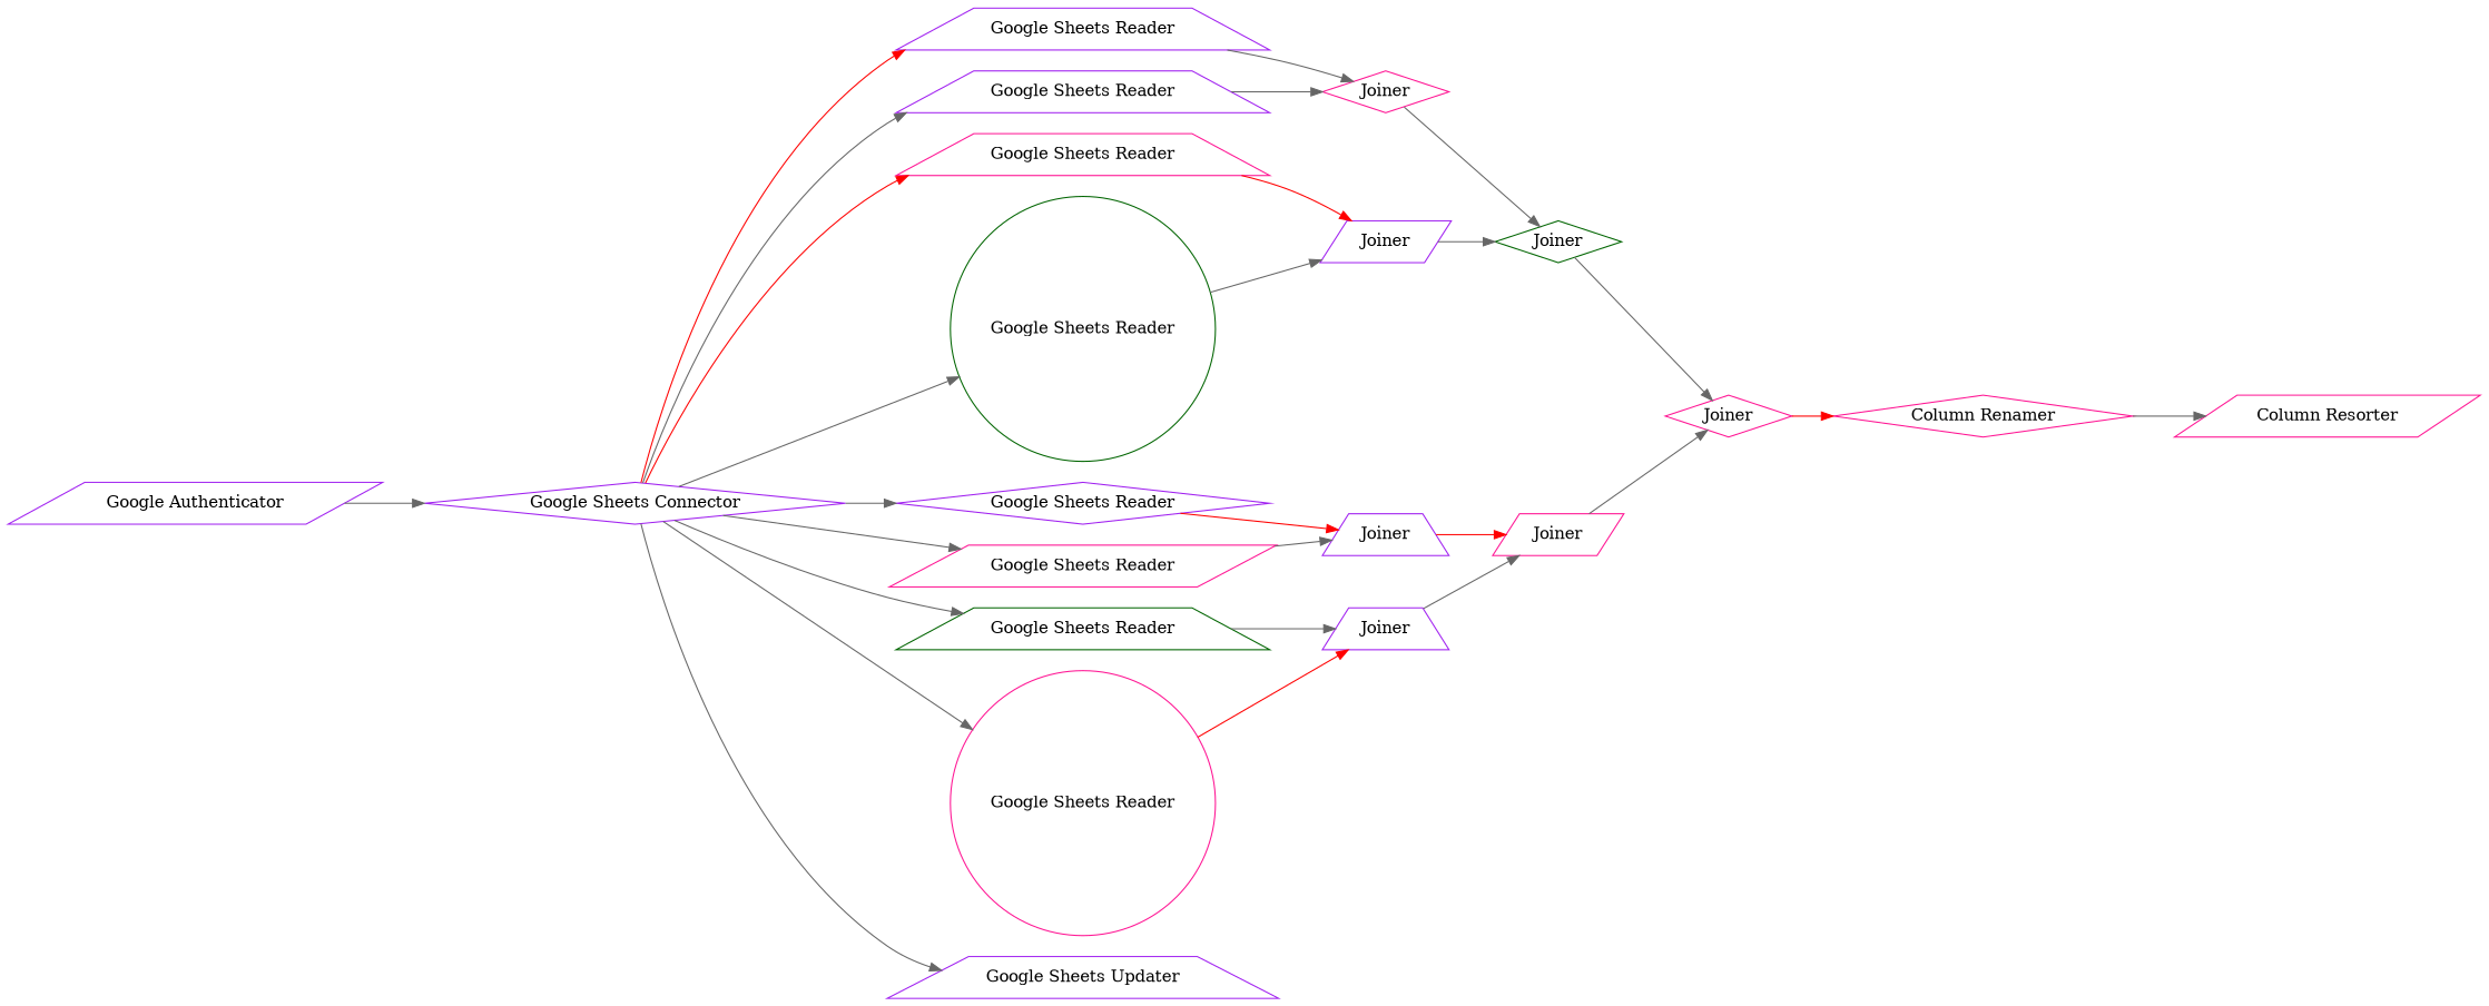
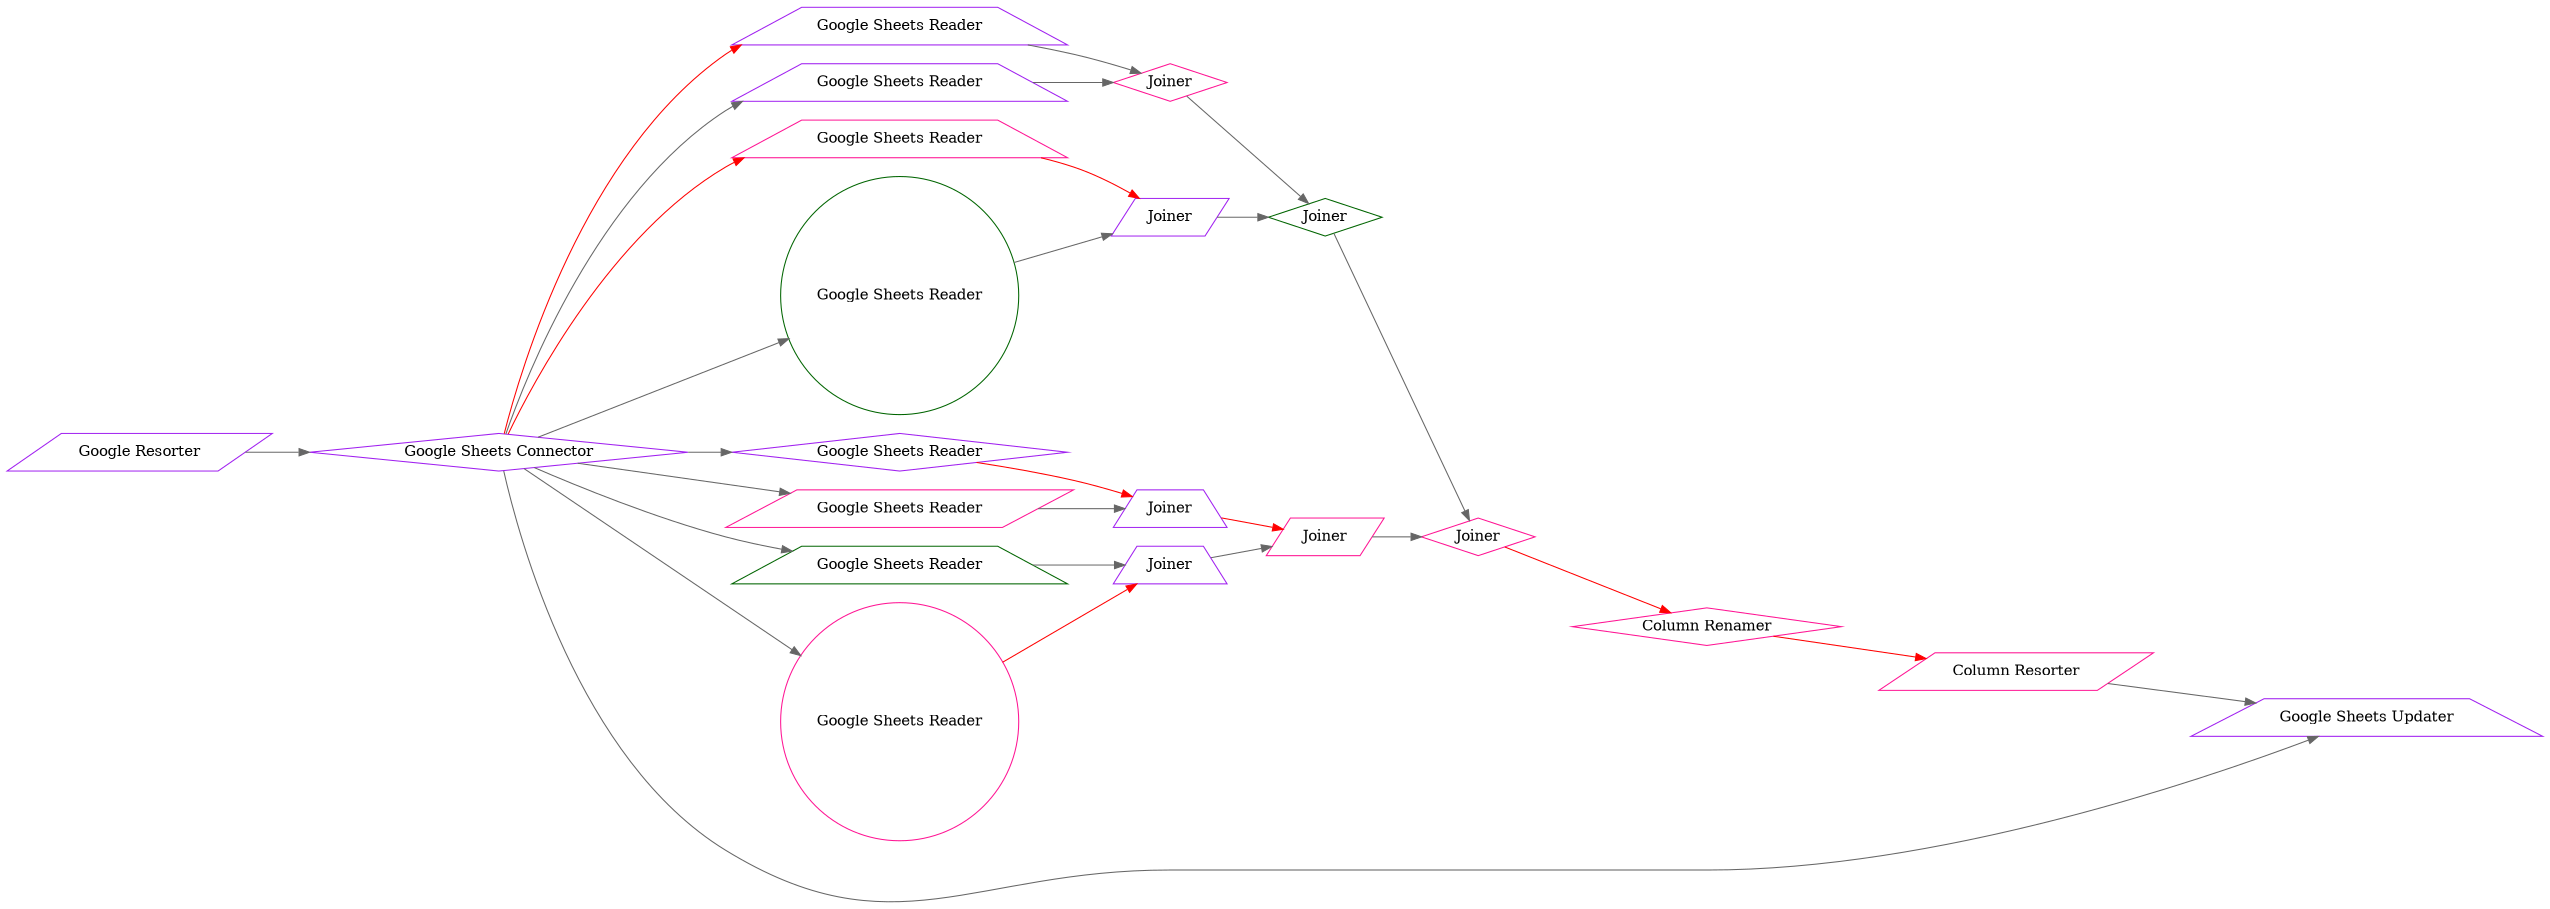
  digraph {
    rankdir=LR
    node [color=purple shape=trapezium]
    edge [color=gray40]
-   n1 [label="Google Authenticator" shape=parallelogram]
+   n1 [label="Google Resorter" shape=parallelogram]
    n2 [label="Google Sheets Connector" shape=diamond]
    n3 [label="Google Sheets Reader"]
    n4 [color=deeppink label="Google Sheets Reader"]
    n5 [color=darkgreen label="Google Sheets Reader" shape=circle]
    n6 [label="Google Sheets Reader" shape=diamond]
    n7 [color=darkgreen label="Google Sheets Reader"]
    n8 [color=deeppink label="Google Sheets Reader" shape=circle]
    n9 [color=deeppink label="Google Sheets Reader" shape=parallelogram]
    n10 [label="Google Sheets Reader"]
    n11 [label="Google Sheets Updater"]
    n12 [color=deeppink label=Joiner shape=diamond]
    n13 [color=darkgreen label=Joiner shape=diamond]
    n14 [label=Joiner shape=parallelogram]
    n15 [label=Joiner]
    n16 [label=Joiner]
    n17 [color=deeppink label=Joiner shape=parallelogram]
    n18 [color=deeppink label=Joiner shape=diamond]
    n19 [color=deeppink label="Column Renamer" shape=diamond]
    n20 [color=deeppink label="Column Resorter" shape=parallelogram]
    n1 -> n2
    n2 -> n3 [color=red]
    n2 -> n4 [color=red]
    n2 -> n5
    n2 -> n6
    n2 -> n7
    n2 -> n8
    n2 -> n9
    n2 -> n10
    n2 -> n11
    n3 -> n12
    n4 -> n14 [color=red]
    n5 -> n14
    n6 -> n15 [color=red]
    n7 -> n16
    n8 -> n16 [color=red]
    n9 -> n15
    n10 -> n12
    n12 -> n13
    n13 -> n18
    n14 -> n13
    n15 -> n17 [color=red]
    n16 -> n17
    n17 -> n18
    n18 -> n19 [color=red]
-   n19 -> n20
+   n19 -> n20 [color=red]
+   n20 -> n11
  }
